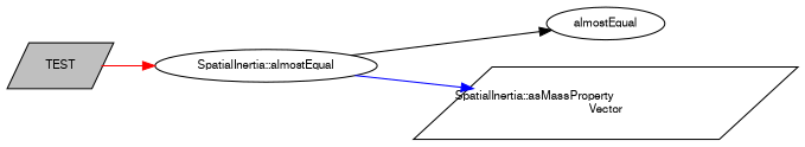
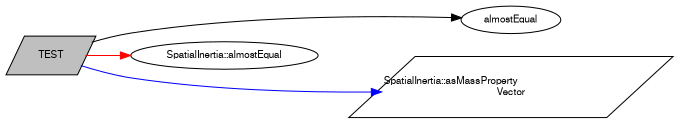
  digraph {
    rankdir=LR
    node [color=black fillcolor=white fontname=FreeSans fontsize=10 shape=parallelogram style=filled]
    edge [fontname=FreeSans fontsize=10 labelfontname=FreeSans labelfontsize=10 style=solid]
    n1 [fillcolor=grey75 fontcolor=black height=0.2 label=TEST width=0.4]
    n2 [height=0.2 label=almostEqual shape=ellipse width=0.4]
    n3 [height=0.2 label="SpatialInertia::asMassProperty\lVector" width=0.4]
    n4 [height=0.2 label="SpatialInertia::almostEqual" shape=ellipse width=0.4]
-   n4 -> n2 [color=black]
-   n4 -> n3 [color=blue]
+   n1 -> n2 [color=black]
+   n1 -> n3 [color=blue]
    n1 -> n4 [color=red]
  }
